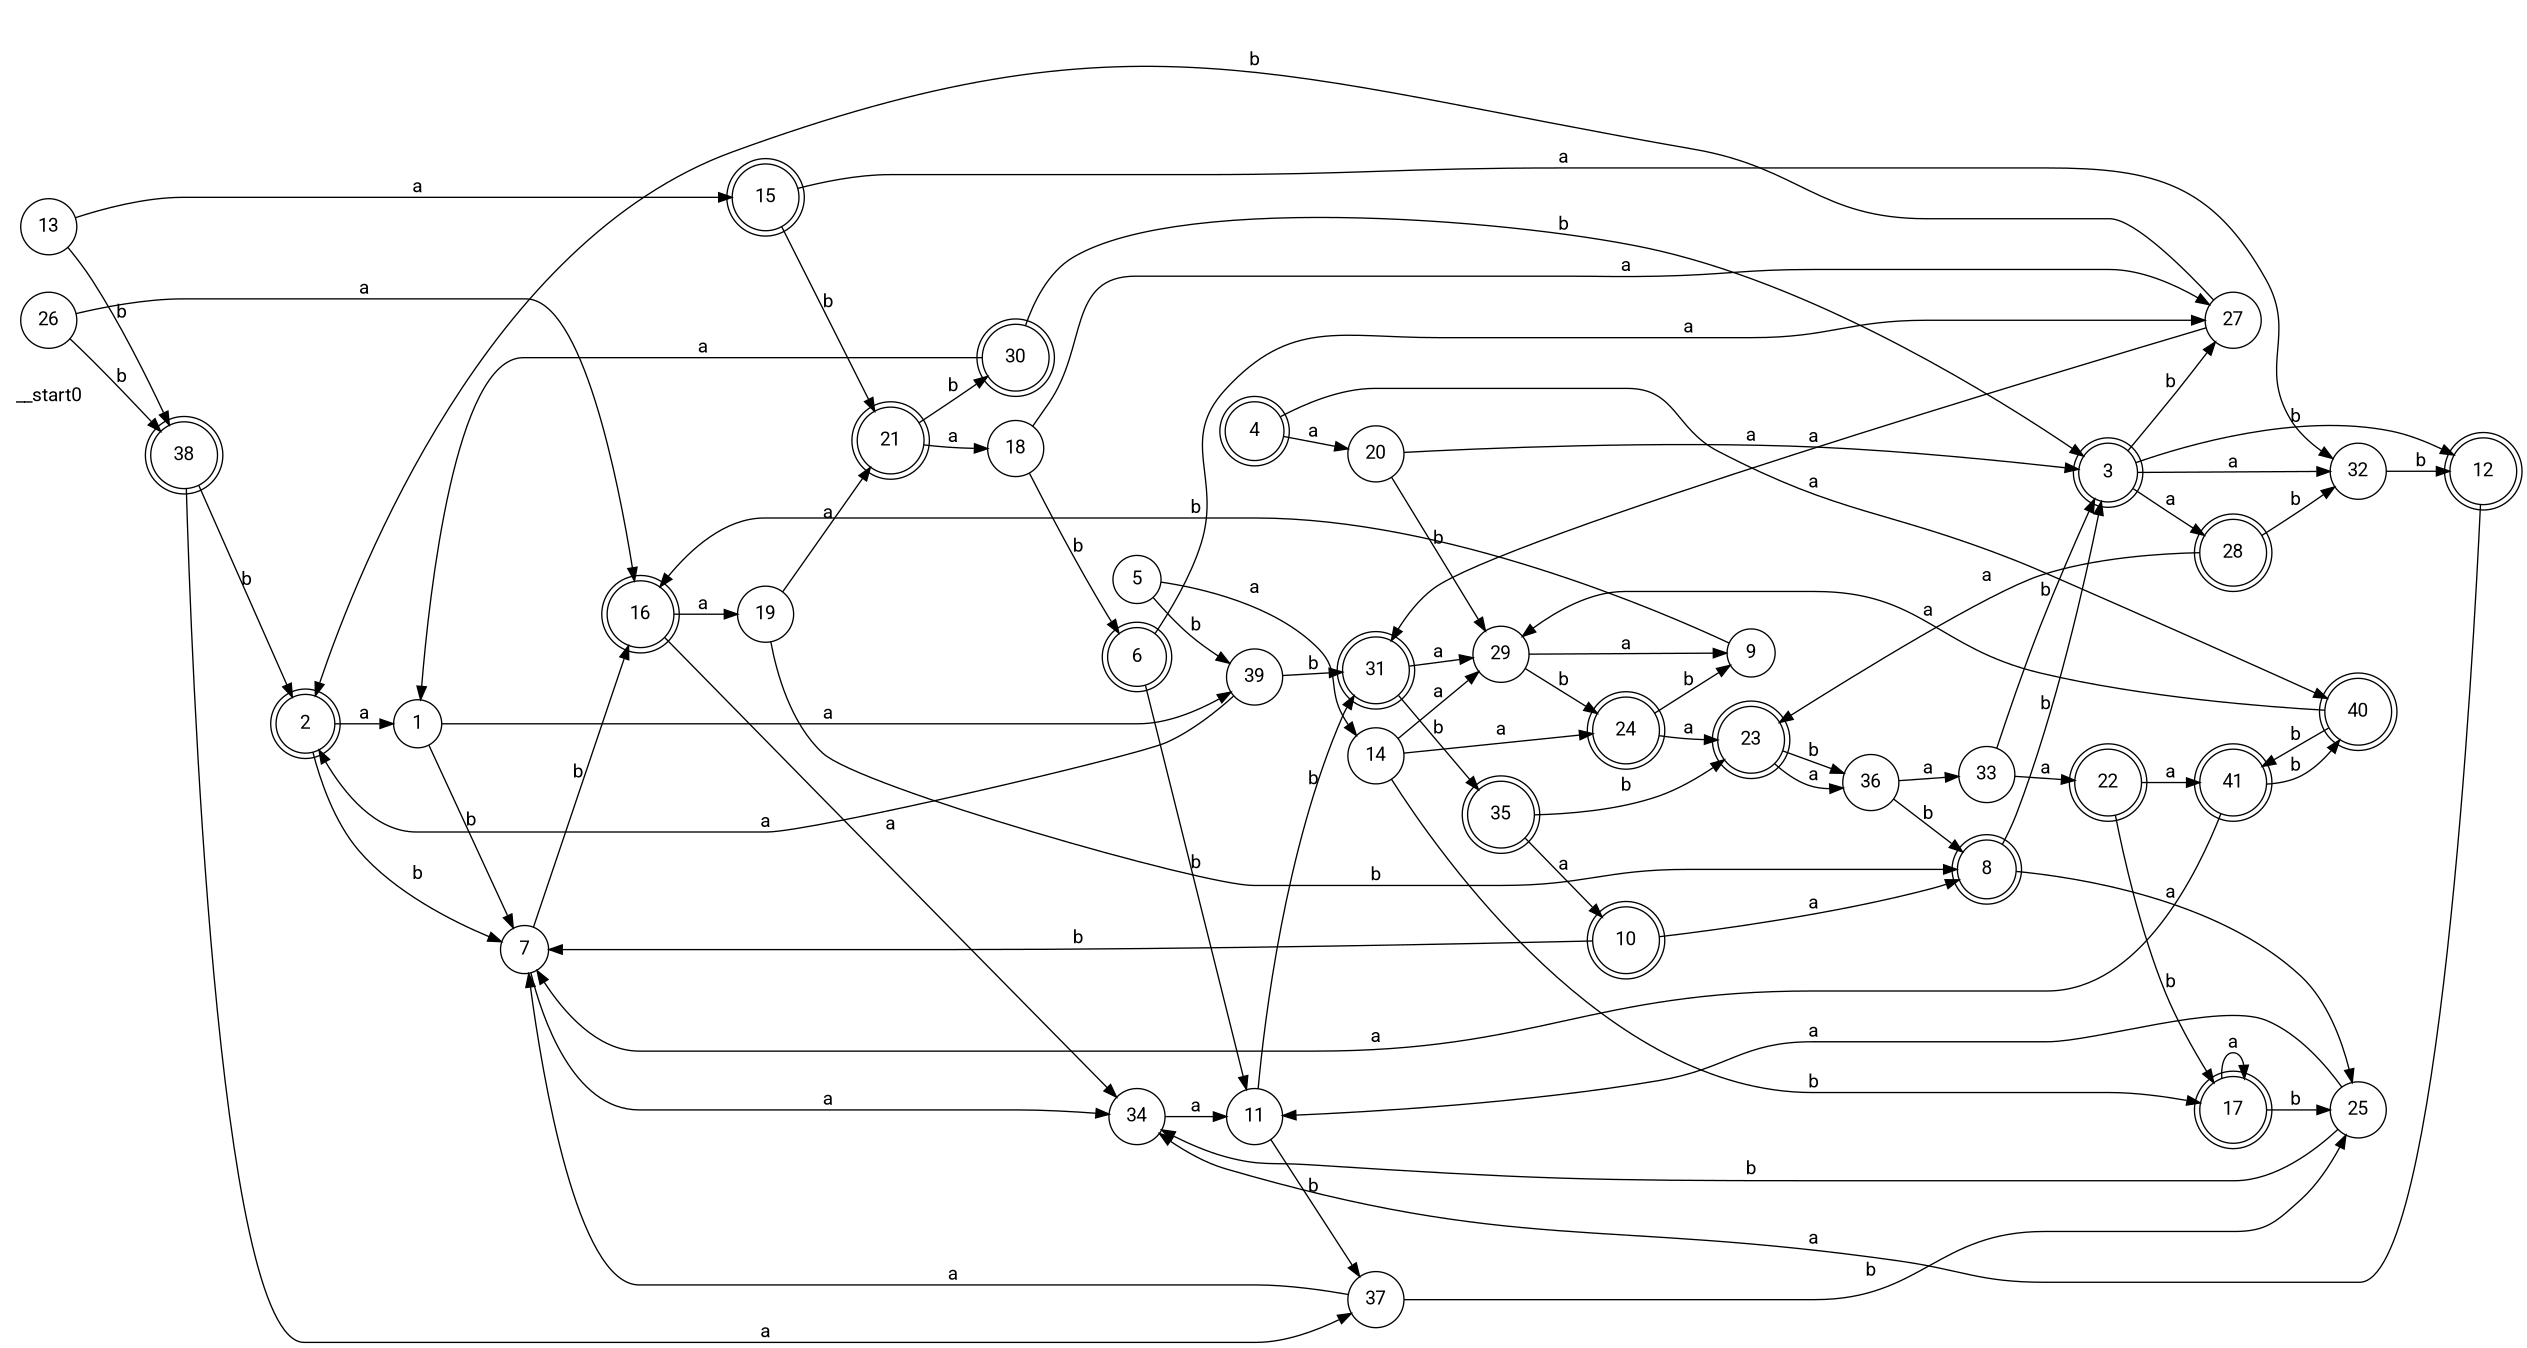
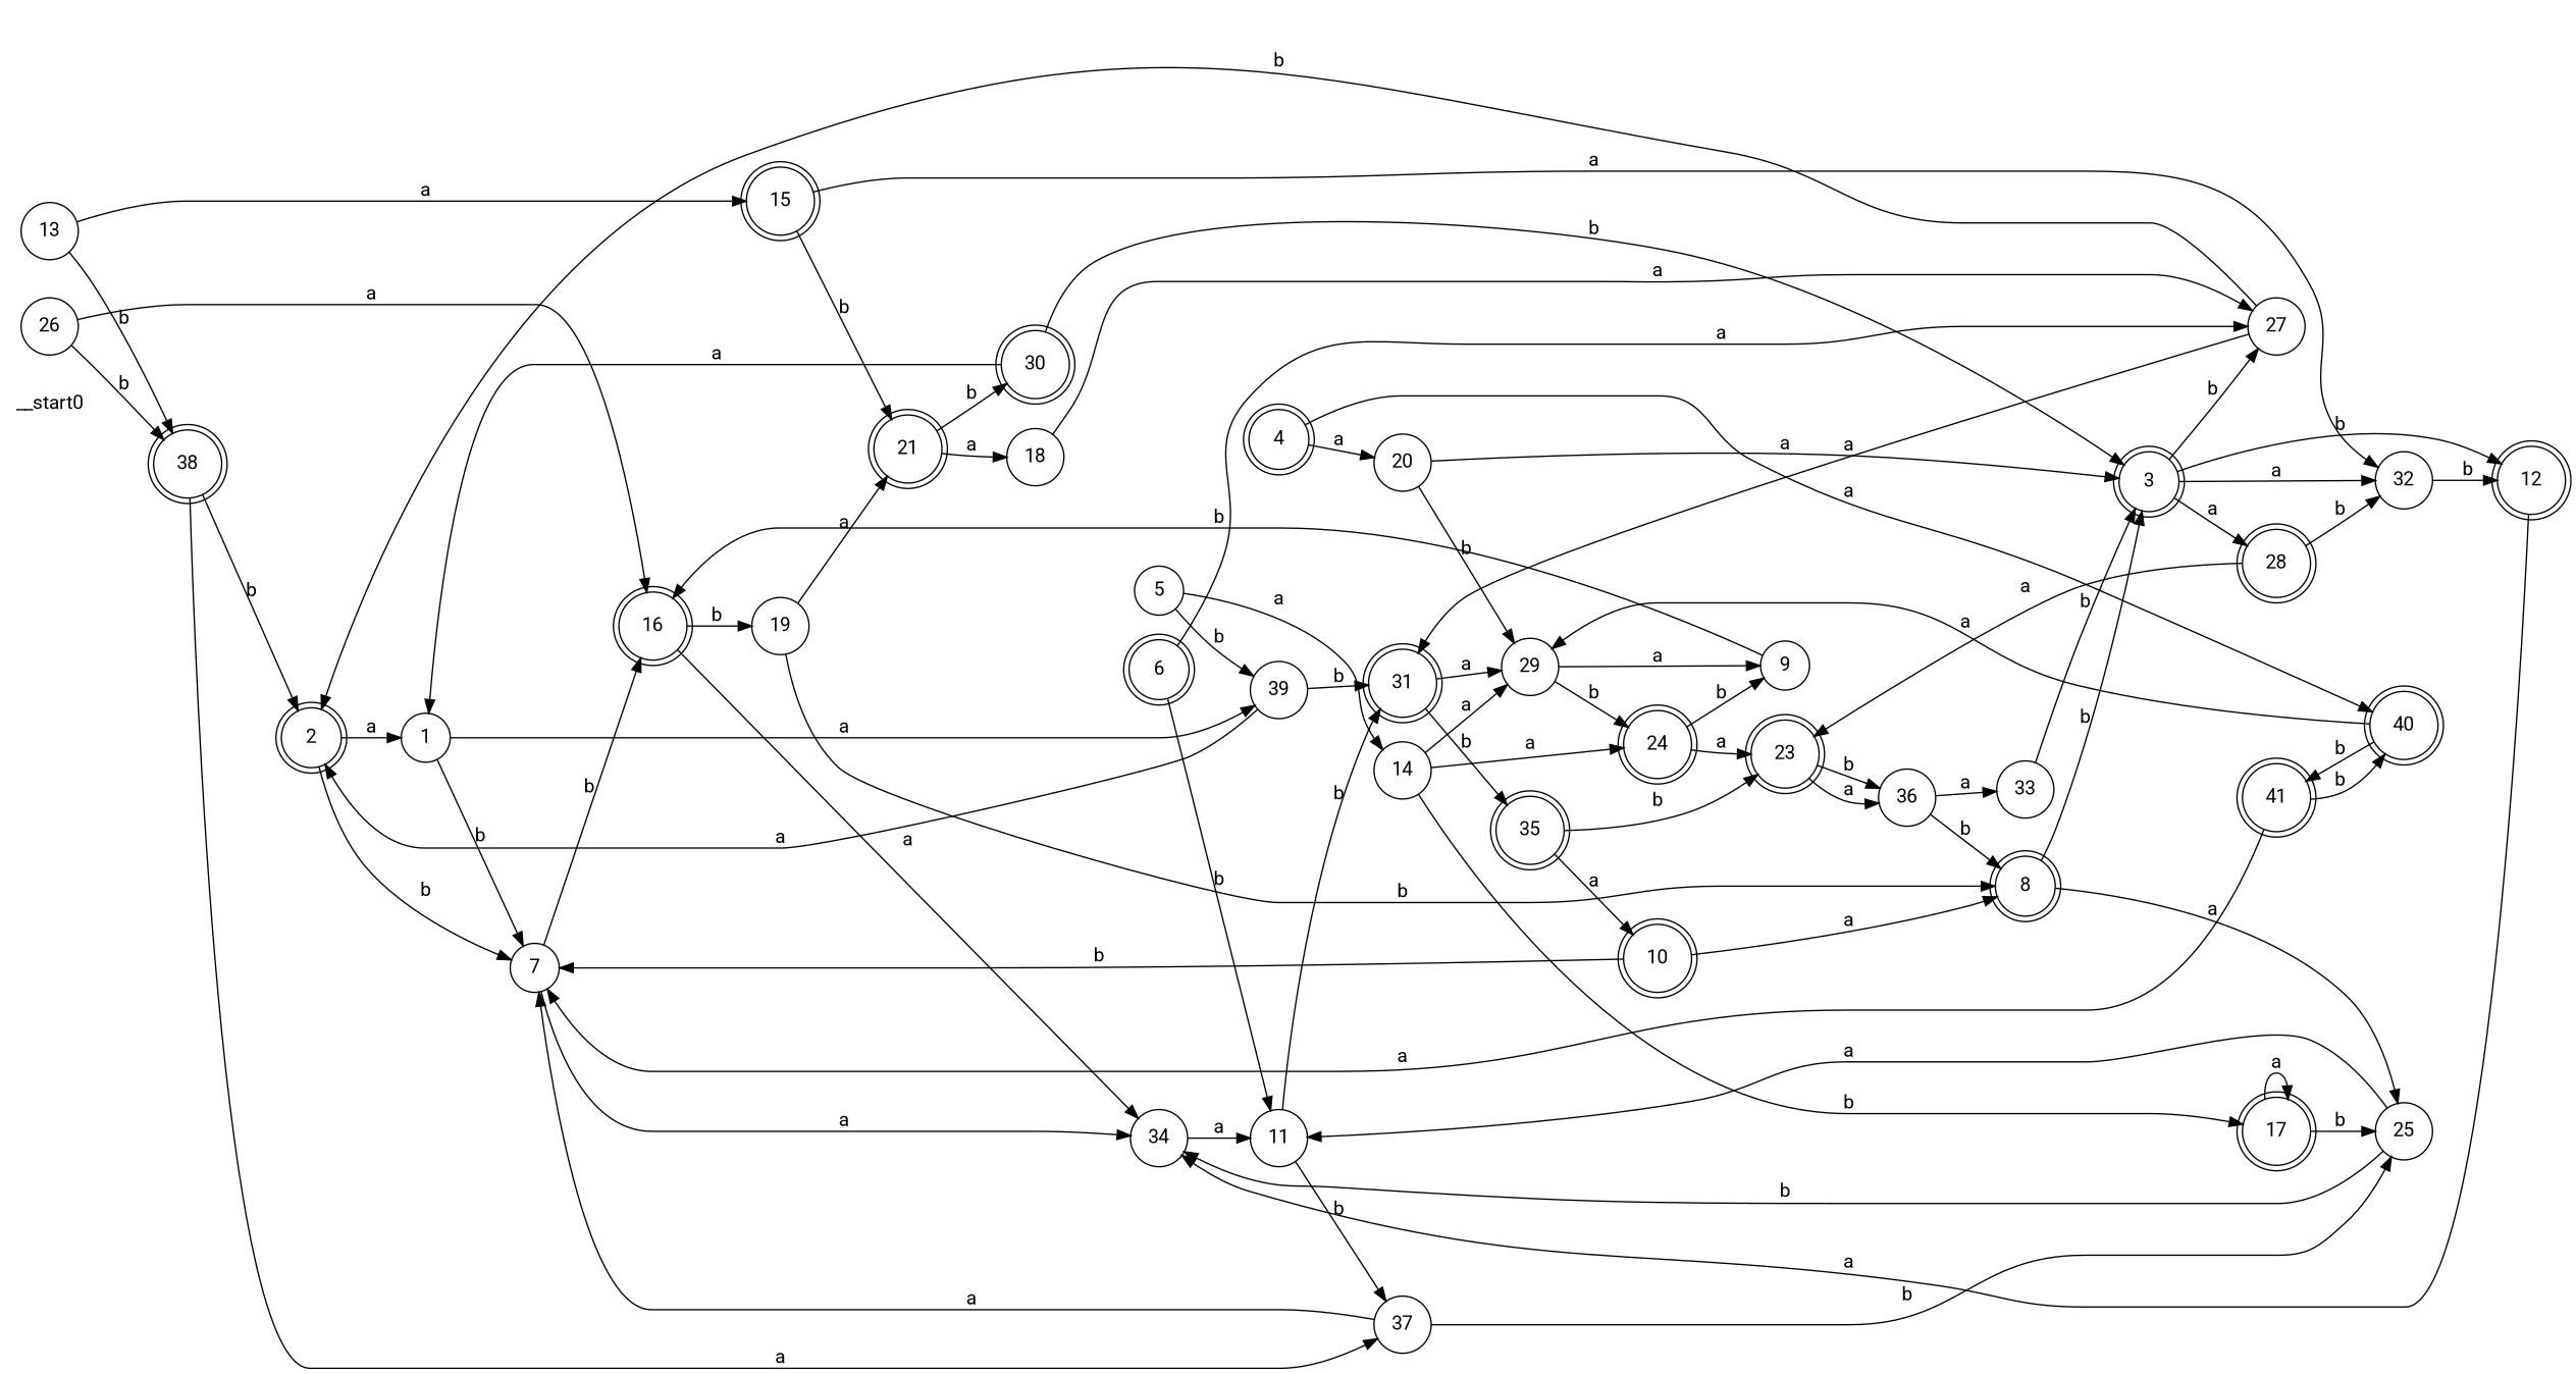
  digraph {
    fontname=Roboto
    rankdir=LR
    node [fontname=Roboto shape=doublecircle color=black fillcolor=white style="rounded,filled"]
    edge [fontname=Roboto]
    __start0 [shape=none color="" fillcolor="" style=""]
    n2 [label=2]
    n3 [label=1 shape=circle style=filled]
    n4 [label=7 shape=circle style=filled]
    n5 [label=32 shape=circle style=filled]
    n6 [label=12]
    n7 [label=39 shape=circle style=filled]
    n8 [label=16]
    n9 [label=34 shape=circle style=filled]
    n10 [label=31]
    n11 [label=3]
    n12 [label=27 shape=circle style=filled]
    n13 [label=28]
    n14 [label=4]
    n15 [label=20 shape=circle style=filled]
    n16 [label=40]
    n17 [label=29 shape=circle style=filled]
    n18 [label=41]
    n19 [label=5 shape=circle style=filled]
    n20 [label=14 shape=circle style=filled]
    n21 [label=24]
    n22 [label=17]
    n23 [label=6]
    n24 [label=11 shape=circle style=filled]
    n25 [label=37 shape=circle style=filled]
    n26 [label=19 shape=circle style=filled]
    n27 [label=8]
    n28 [label=25 shape=circle style=filled]
    n29 [label=9 shape=circle style=filled]
    n30 [label=23]
    n31 [label=10]
    n32 [label=35]
    n33 [label=13 shape=circle style=filled]
    n34 [label=15]
    n35 [label=38]
    n36 [label=21]
    n37 [label=18 shape=circle style=filled]
    n38 [label=30]
-   n39 [label=22]
    n40 [label=36 shape=circle style=filled]
    n41 [label=33 shape=circle style=filled]
    n42 [label=26 shape=circle style=filled]
    n2 -> n3 [label=a]
    n2 -> n4 [label=b]
    n3 -> n4 [label=b]
    n3 -> n7 [label=a]
    n4 -> n8 [label=b]
    n4 -> n9 [label=a]
    n5 -> n6 [label=b]
    n6 -> n9 [label=a]
    n7 -> n2 [label=a]
    n7 -> n10 [label=b]
    n8 -> n9 [label=a]
-   n8 -> n26 [label=a]
+   n8 -> n26 [label=b]
    n9 -> n24 [label=a]
    n10 -> n17 [label=a]
    n10 -> n32 [label=b]
    n11 -> n5 [label=a]
    n11 -> n6 [label=b]
    n11 -> n12 [label=b]
    n11 -> n13 [label=a]
    n12 -> n2 [label=b]
    n12 -> n10 [label=a]
    n13 -> n5 [label=b]
    n13 -> n30 [label=a]
    n14 -> n15 [label=a]
    n14 -> n16 [label=a]
    n15 -> n11 [label=a]
    n15 -> n17 [label=b]
    n16 -> n17 [label=a]
    n16 -> n18 [label=b]
    n17 -> n21 [label=b]
    n17 -> n29 [label=a]
    n18 -> n4 [label=a]
    n18 -> n16 [label=b]
    n19 -> n7 [label=b]
    n19 -> n20 [label=a]
    n20 -> n17 [label=a]
    n20 -> n21 [label=a]
    n20 -> n22 [label=b]
    n21 -> n29 [label=b]
    n21 -> n30 [label=a]
    n22 -> n22 [label=a]
    n22 -> n28 [label=b]
    n23 -> n12 [label=a]
    n23 -> n24 [label=b]
    n24 -> n10 [label=b]
    n24 -> n25 [label=b]
    n25 -> n4 [label=a]
    n25 -> n28 [label=b]
    n26 -> n27 [label=b]
    n26 -> n36 [label=a]
    n27 -> n11 [label=b]
    n27 -> n28 [label=a]
    n28 -> n9 [label=b]
    n28 -> n24 [label=a]
    n29 -> n8 [label=b]
    n30 -> n40 [label=a]
    n30 -> n40 [label=b]
    n31 -> n4 [label=b]
    n31 -> n27 [label=a]
    n32 -> n30 [label=b]
    n32 -> n31 [label=a]
    n33 -> n34 [label=a]
    n33 -> n35 [label=b]
    n34 -> n5 [label=a]
    n34 -> n36 [label=b]
    n35 -> n2 [label=b]
    n35 -> n25 [label=a]
    n36 -> n37 [label=a]
    n36 -> n38 [label=b]
    n37 -> n12 [label=a]
-   n37 -> n23 [label=b]
    n38 -> n3 [label=a]
    n38 -> n11 [label=b]
-   n39 -> n18 [label=a]
-   n39 -> n22 [label=b]
    n40 -> n27 [label=b]
    n40 -> n41 [label=a]
    n41 -> n11 [label=b]
-   n41 -> n39 [label=a]
    n42 -> n8 [label=a]
    n42 -> n35 [label=b]
  }
